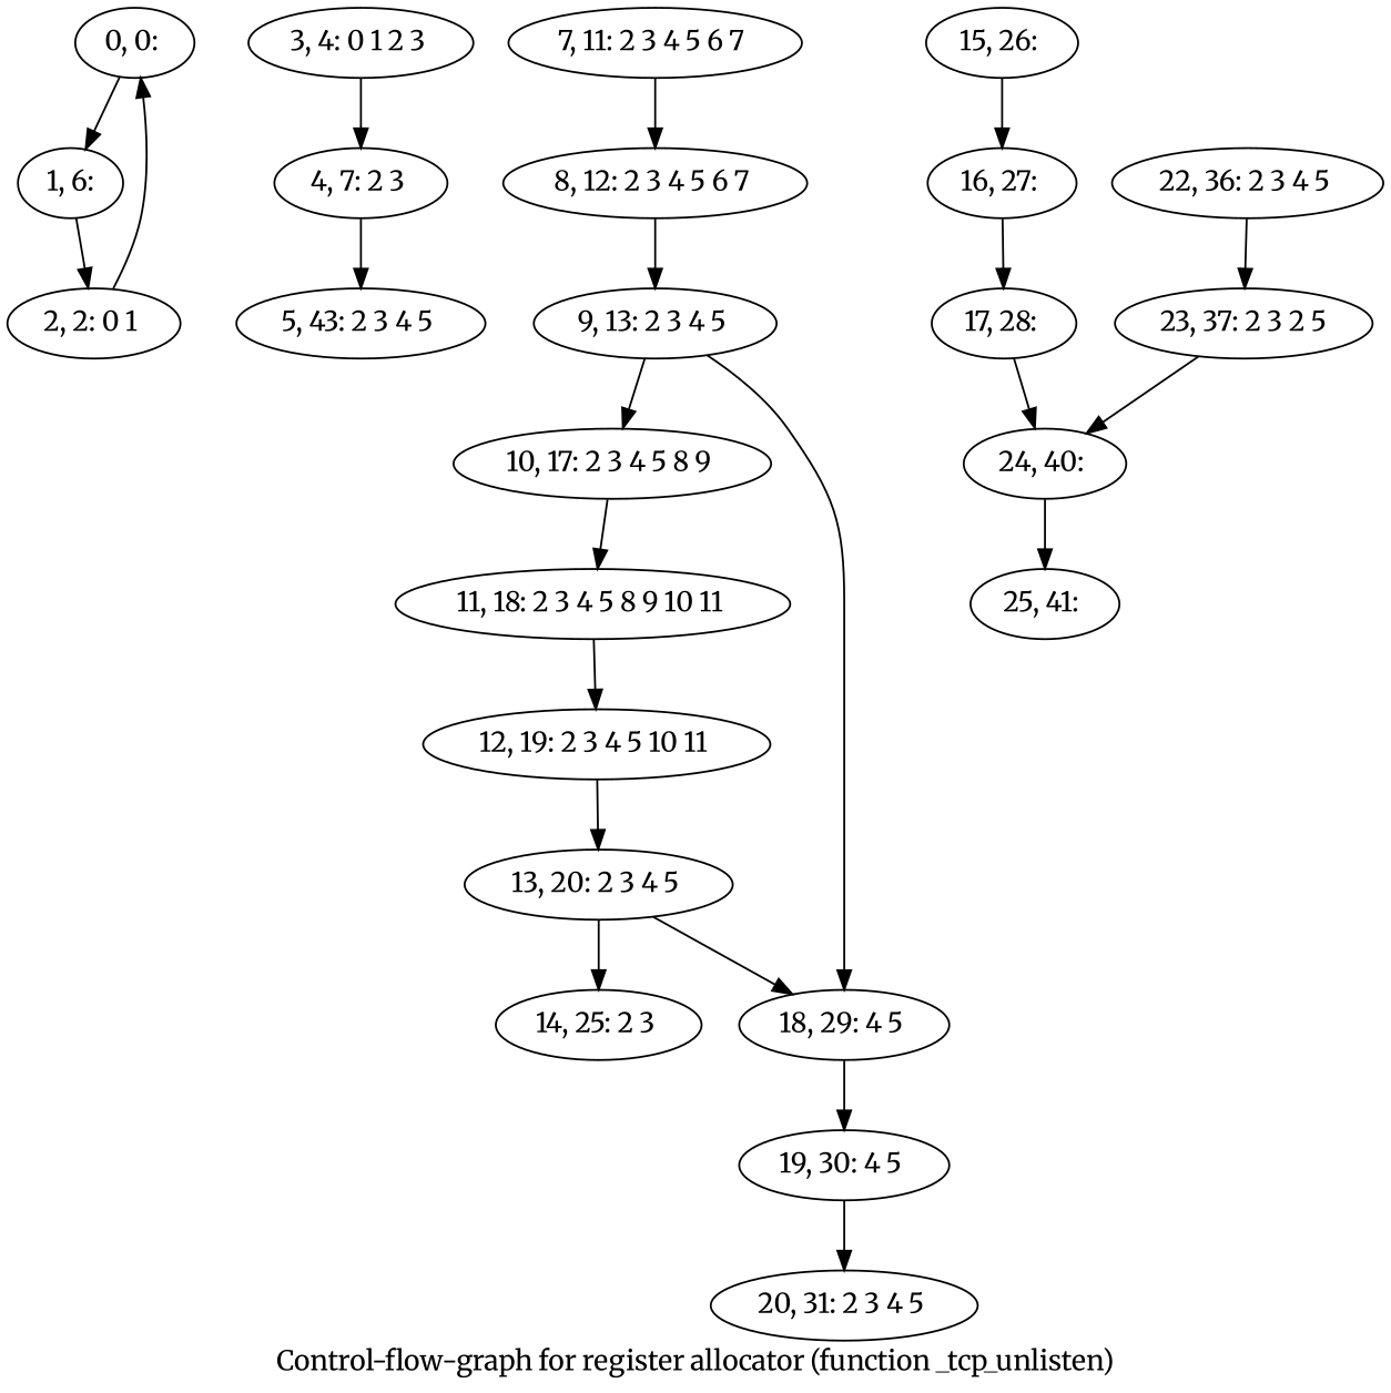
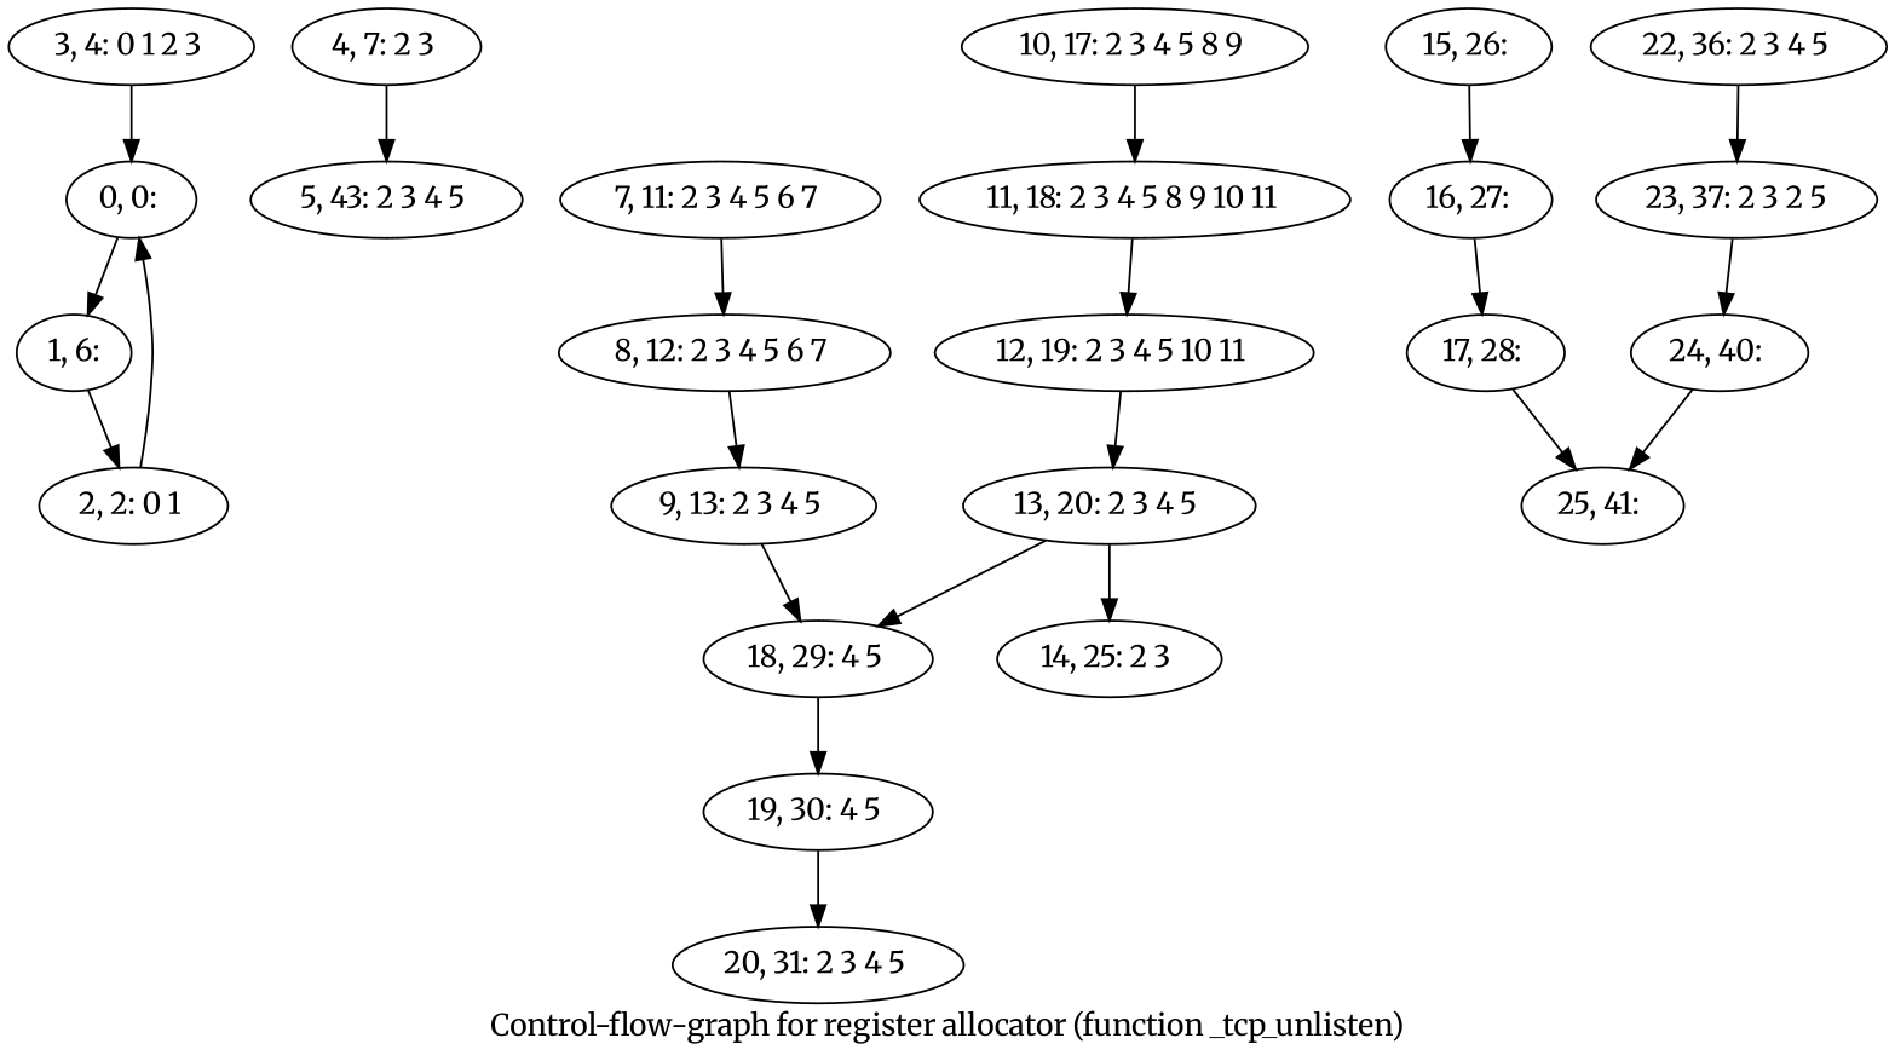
  digraph {
    fontname=Merriweather
    label="Control-flow-graph for register allocator (function _tcp_unlisten)"
    node [fontname=Merriweather]
    edge [fontname=Merriweather]
    n1 [label="0, 0: "]
    n2 [label="1, 6:"]
    n3 [label="2, 2: 0 1 "]
    n4 [label="3, 4: 0 1 2 3 "]
    n5 [label="4, 7: 2 3 "]
    n6 [label="5, 43: 2 3 4 5 "]
    n7 [label="7, 11: 2 3 4 5 6 7 "]
    n8 [label="8, 12: 2 3 4 5 6 7 "]
    n9 [label="9, 13: 2 3 4 5 "]
    n10 [label="10, 17: 2 3 4 5 8 9 "]
    n11 [label="18, 29: 4 5 "]
    n12 [label="11, 18: 2 3 4 5 8 9 10 11 "]
    n13 [label="19, 30: 4 5 "]
    n14 [label="12, 19: 2 3 4 5 10 11 "]
    n15 [label="13, 20: 2 3 4 5 "]
    n16 [label="14, 25: 2 3 "]
    n17 [label="15, 26: "]
    n18 [label="16, 27: "]
    n19 [label="17, 28: "]
    n20 [label="24, 40: "]
    n21 [label="25, 41: "]
    n22 [label="20, 31: 2 3 4 5 "]
    n23 [label="22, 36: 2 3 4 5 "]
    n24 [label="23, 37: 2 3 2 5"]
    n1 -> n2
    n2 -> n3
    n3 -> n1
-   n4 -> n5
+   n4 -> n1
    n5 -> n6
    n7 -> n8
    n8 -> n9
-   n9 -> n10
    n9 -> n11
    n10 -> n12
    n11 -> n13
    n12 -> n14
    n13 -> n22
    n14 -> n15
    n15 -> n11
    n15 -> n16
    n17 -> n18
    n18 -> n19
-   n19 -> n20
+   n19 -> n21
    n20 -> n21
    n23 -> n24
    n24 -> n20
  }
